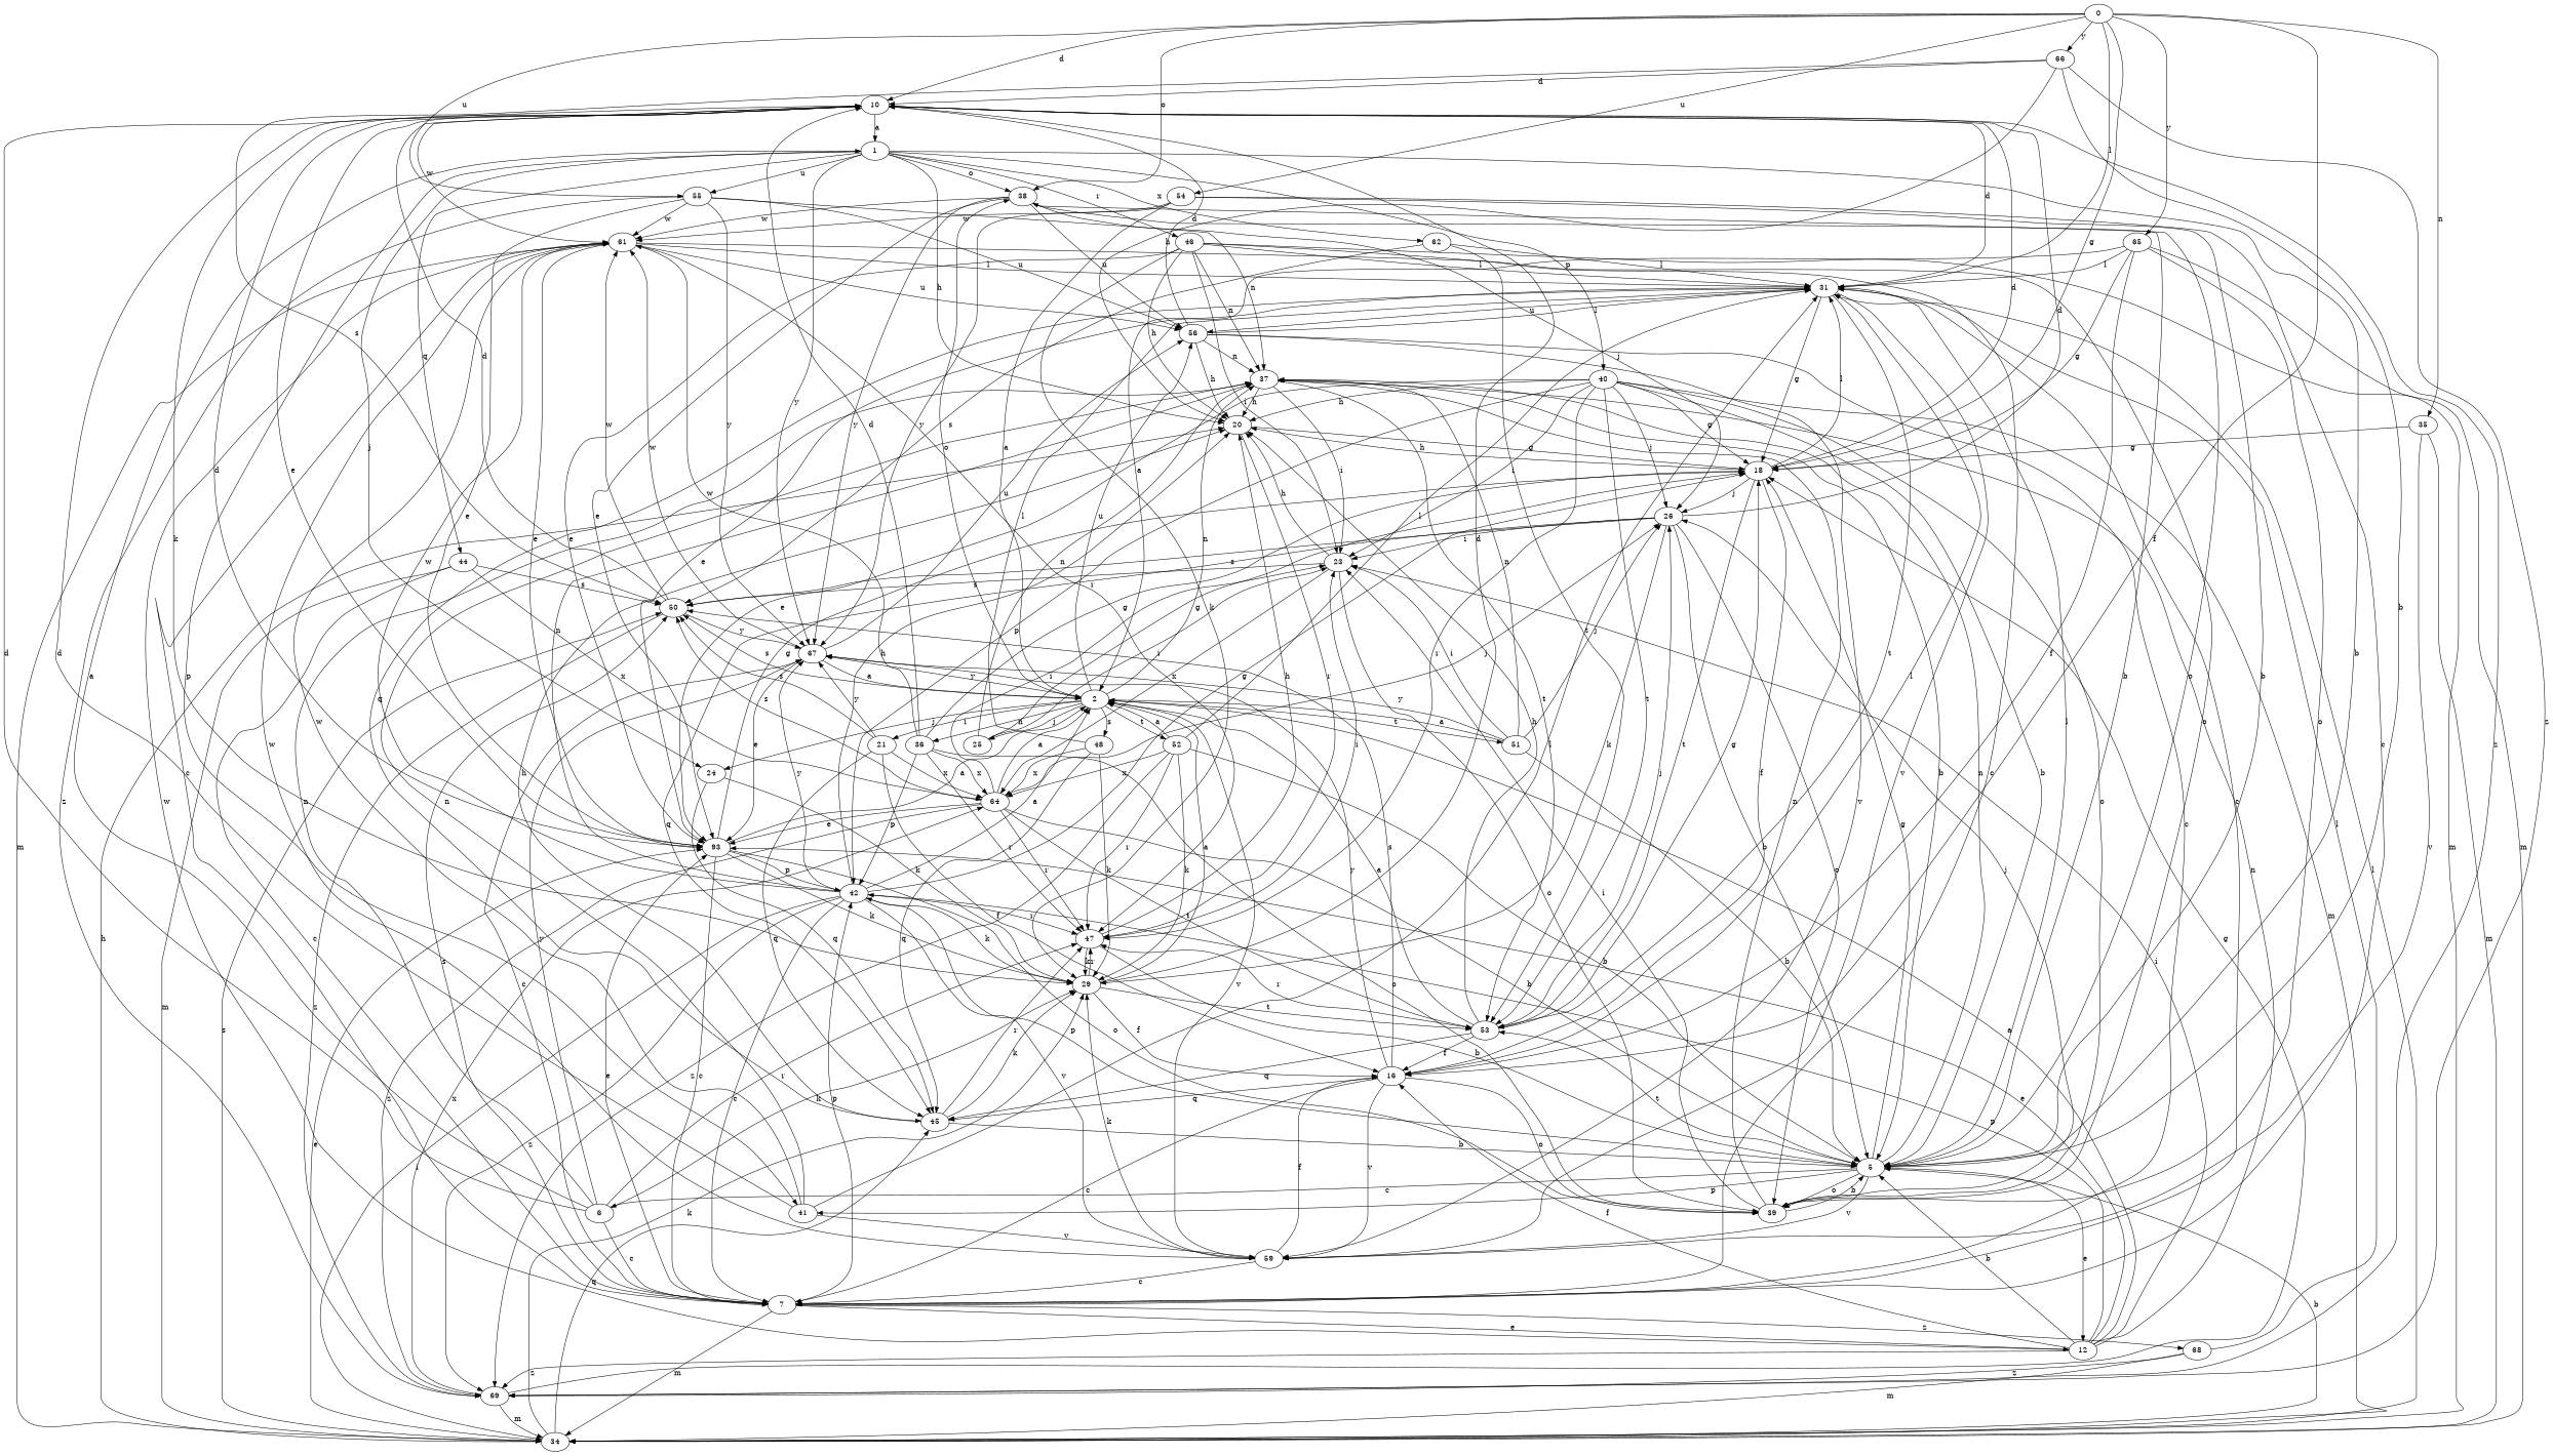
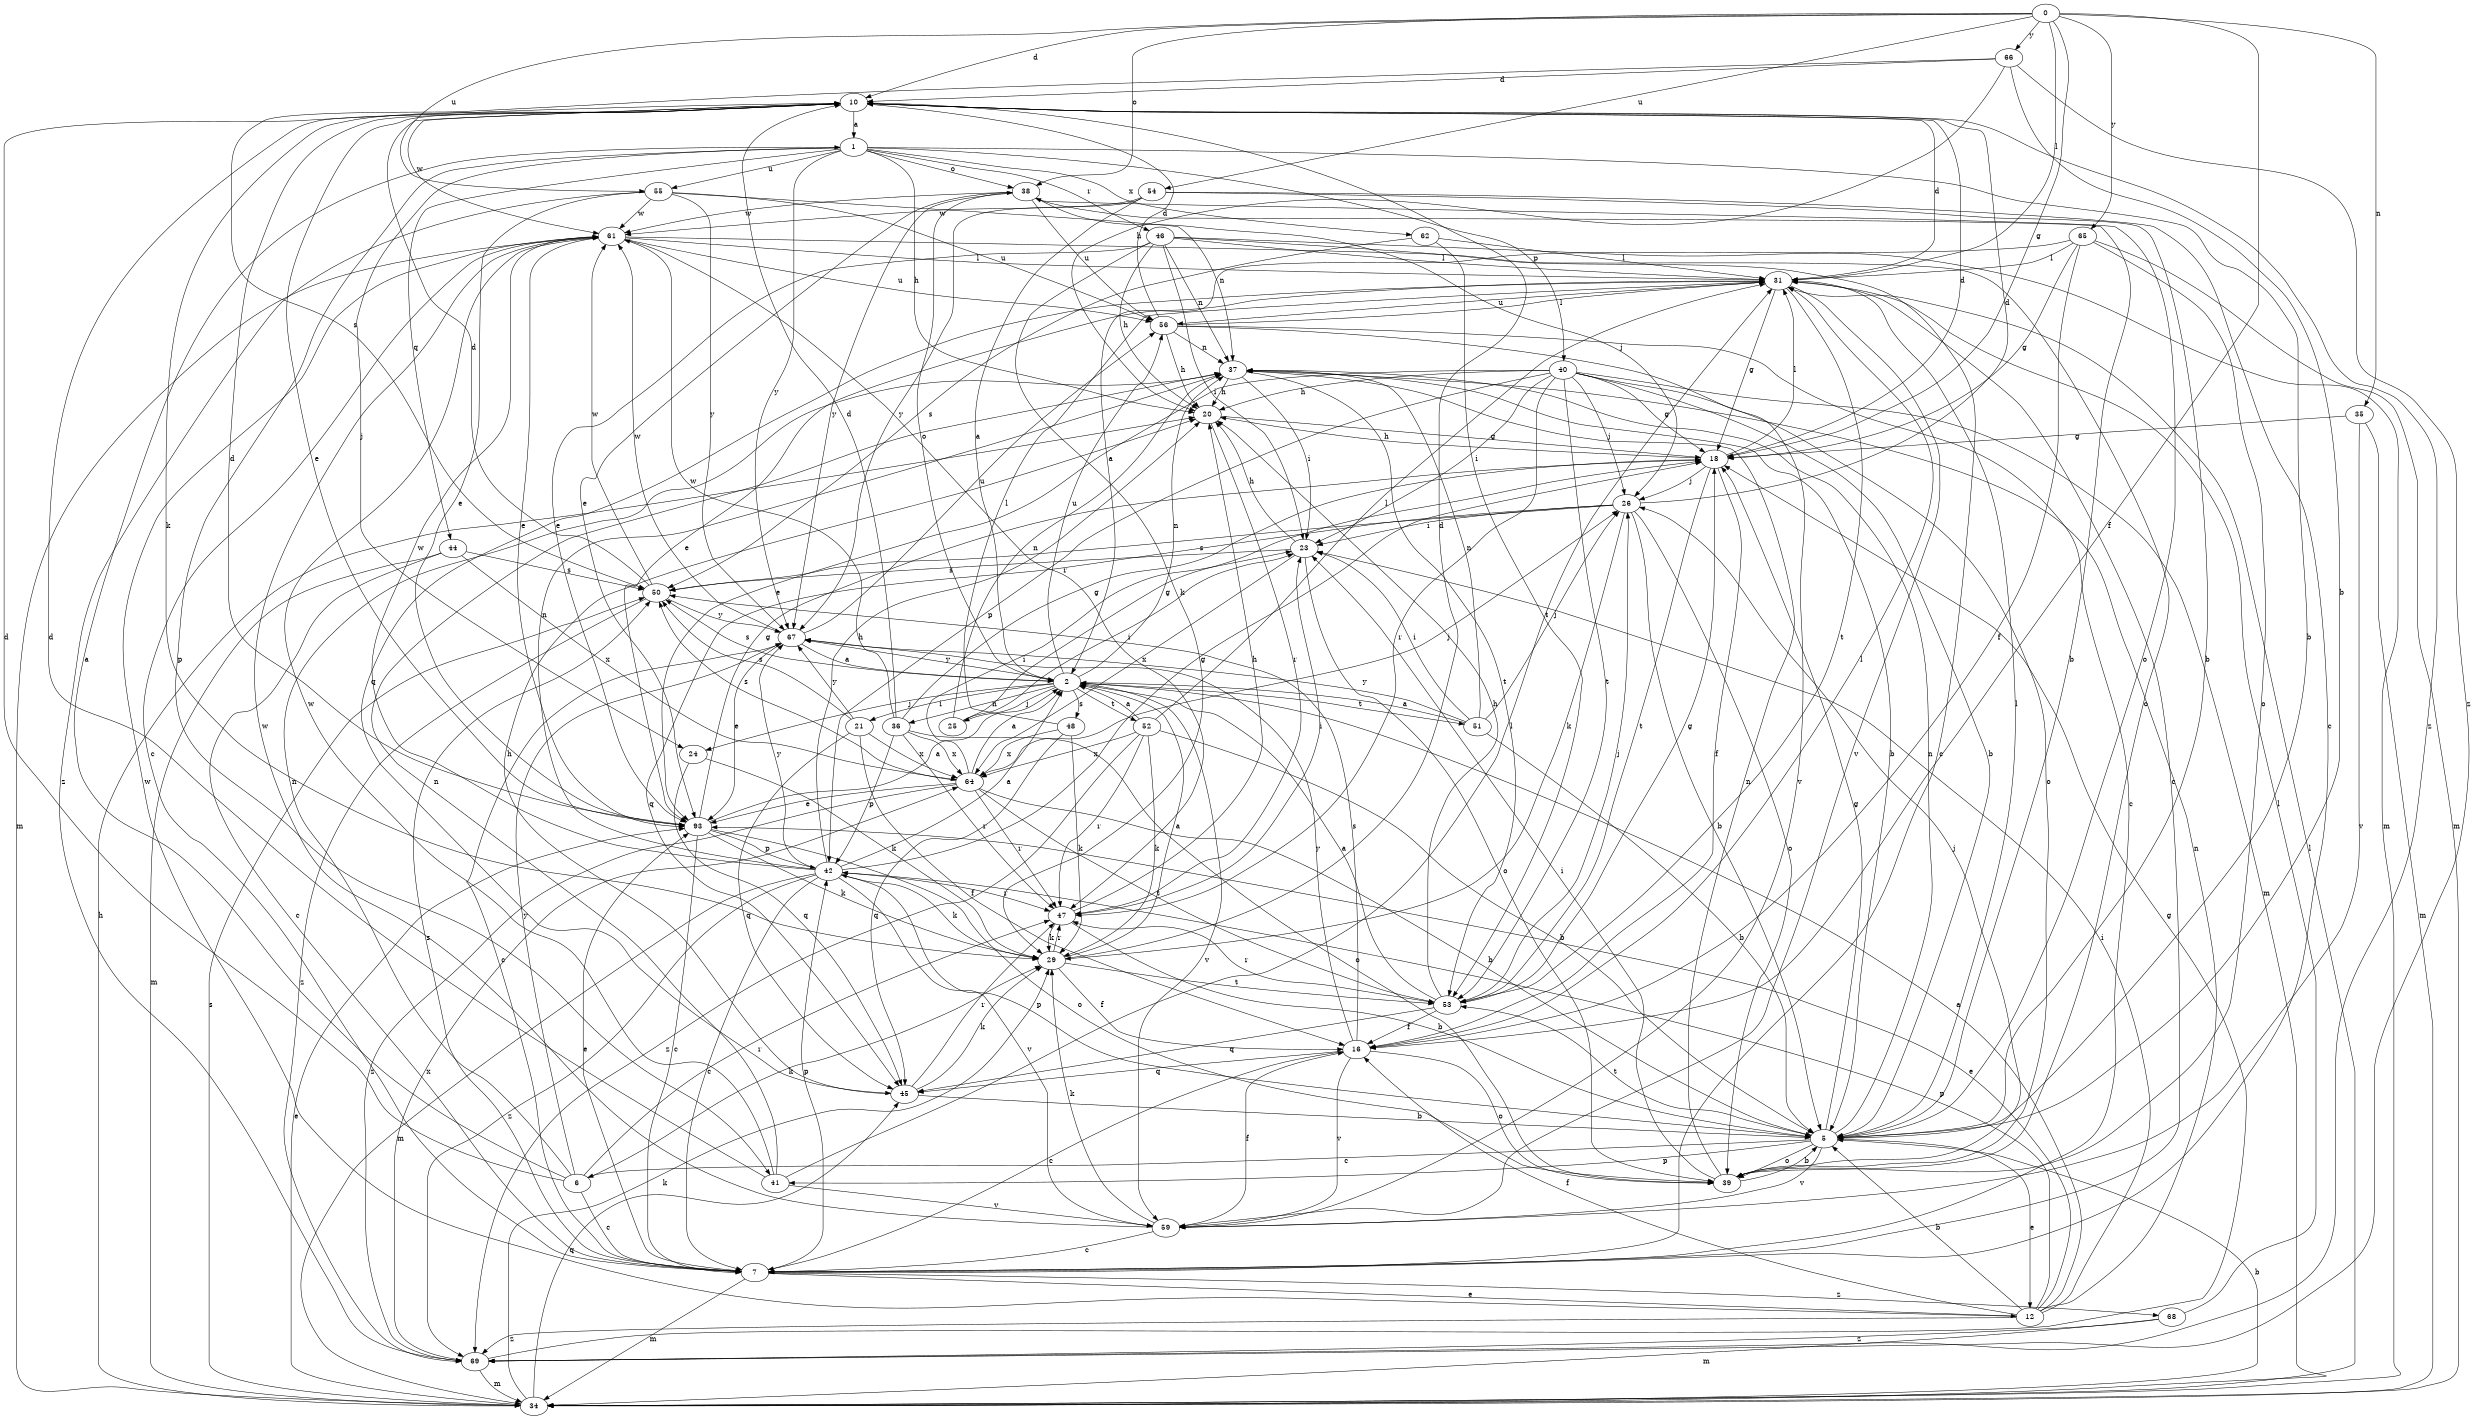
  strict digraph {
    0
    10
    16
    18
    31
    35
    38
    54
    55
    65
    66
    1
    61
    29
    n15 [label=93]
    69
    67
    50
    59
    39
    7
    45
    20
    53
    26
    56
    34
    5
    2
    37
    24
    40
    41
    44
    46
    62
    6
    12
    42
    47
    23
    64
    21
    25
    36
    48
    51
    52
    68
    0 -> 10 [label=d]
    0 -> 16 [label=f]
    0 -> 18 [label=g]
    0 -> 31 [label=l]
    0 -> 35 [label=n]
    0 -> 38 [label=o]
    0 -> 54 [label=u]
    0 -> 55 [label=u]
    0 -> 65 [label=y]
    0 -> 66 [label=y]
    10 -> 1 [label=a]
    10 -> 61 [label=w]
    10 -> 29 [label=k]
    10 -> n15 [label=e]
    10 -> 69 [label=z]
    16 -> 31 [label=l]
    16 -> 67 [label=y]
    16 -> 50 [label=s]
    16 -> 59 [label=v]
    16 -> 39 [label=o]
    16 -> 7 [label=c]
    16 -> 45 [label=q]
    18 -> 10 [label=d]
    18 -> 16 [label=f]
    18 -> 31 [label=l]
    18 -> 20 [label=h]
    18 -> 53 [label=t]
    18 -> 26 [label=j]
    31 -> 10 [label=d]
    31 -> 18 [label=g]
    31 -> n15 [label=e]
    31 -> 59 [label=v]
    31 -> 7 [label=c]
    31 -> 45 [label=q]
    31 -> 53 [label=t]
    31 -> 56 [label=u]
    35 -> 18 [label=g]
    35 -> 59 [label=v]
    35 -> 34 [label=m]
    38 -> 61 [label=w]
    38 -> n15 [label=e]
    38 -> 67 [label=y]
    38 -> 26 [label=j]
    38 -> 56 [label=u]
    38 -> 5 [label=b]
    54 -> 61 [label=w]
    54 -> 67 [label=y]
    54 -> 7 [label=c]
    54 -> 5 [label=b]
    54 -> 2 [label=a]
    55 -> 61 [label=w]
    55 -> n15 [label=e]
    55 -> 69 [label=z]
    55 -> 67 [label=y]
    55 -> 56 [label=u]
    55 -> 37 [label=n]
    65 -> 16 [label=f]
    65 -> 18 [label=g]
    65 -> 31 [label=l]
    65 -> 39 [label=o]
    65 -> 34 [label=m]
    65 -> 2 [label=a]
    66 -> 10 [label=d]
    66 -> 69 [label=z]
    66 -> 50 [label=s]
    66 -> 20 [label=h]
    66 -> 5 [label=b]
    1 -> 38 [label=o]
    1 -> 55 [label=u]
    1 -> 67 [label=y]
    1 -> 20 [label=h]
    1 -> 5 [label=b]
    1 -> 24 [label=j]
    1 -> 40 [label=p]
    1 -> 41 [label=p]
    1 -> 44 [label=q]
    1 -> 46 [label=r]
    1 -> 62 [label=x]
    61 -> 31 [label=l]
    61 -> n15 [label=e]
    61 -> 39 [label=o]
    61 -> 7 [label=c]
    61 -> 56 [label=u]
    61 -> 34 [label=m]
    61 -> 47 [label=r]
    29 -> 10 [label=d]
    29 -> 16 [label=f]
    29 -> 53 [label=t]
    29 -> 2 [label=a]
    29 -> 47 [label=r]
    n15 -> 10 [label=d]
    n15 -> 18 [label=g]
    n15 -> 29 [label=k]
    n15 -> 39 [label=o]
    n15 -> 7 [label=c]
    n15 -> 2 [label=a]
    n15 -> 42 [label=p]
    69 -> 18 [label=g]
    69 -> 34 [label=m]
    69 -> 64 [label=x]
    67 -> 61 [label=w]
    67 -> n15 [label=e]
    67 -> 7 [label=c]
    67 -> 56 [label=u]
    67 -> 2 [label=a]
    50 -> 10 [label=d]
    50 -> 61 [label=w]
    50 -> 69 [label=z]
    50 -> 67 [label=y]
    59 -> 16 [label=f]
    59 -> 61 [label=w]
    59 -> 29 [label=k]
    59 -> 7 [label=c]
    39 -> 26 [label=j]
    39 -> 5 [label=b]
    39 -> 37 [label=n]
    39 -> 23 [label=i]
    7 -> n15 [label=e]
    7 -> 50 [label=s]
    7 -> 34 [label=m]
    7 -> 12 [label=e]
    7 -> 42 [label=p]
    7 -> 68 [label=z]
    45 -> 29 [label=k]
    45 -> 20 [label=h]
    45 -> 5 [label=b]
    45 -> 47 [label=r]
    20 -> 18 [label=g]
    20 -> 47 [label=r]
    53 -> 16 [label=f]
    53 -> 18 [label=g]
    53 -> 45 [label=q]
    53 -> 20 [label=h]
    53 -> 26 [label=j]
    53 -> 2 [label=a]
    53 -> 47 [label=r]
    26 -> 10 [label=d]
    26 -> 29 [label=k]
    26 -> 50 [label=s]
    26 -> 39 [label=o]
    26 -> 45 [label=q]
    26 -> 5 [label=b]
    26 -> 23 [label=i]
    56 -> 10 [label=d]
    56 -> 31 [label=l]
    56 -> 59 [label=v]
    56 -> 7 [label=c]
    56 -> 20 [label=h]
    56 -> 37 [label=n]
    34 -> 31 [label=l]
    34 -> 29 [label=k]
    34 -> n15 [label=e]
    34 -> 50 [label=s]
    34 -> 45 [label=q]
    34 -> 20 [label=h]
    34 -> 5 [label=b]
    5 -> 18 [label=g]
    5 -> 31 [label=l]
    5 -> 38 [label=o]
    5 -> 59 [label=v]
    5 -> 39 [label=o]
    5 -> 53 [label=t]
    5 -> 37 [label=n]
    5 -> 41 [label=p]
    5 -> 6 [label=c]
    5 -> 12 [label=e]
    5 -> 42 [label=p]
    2 -> 38 [label=o]
    2 -> 67 [label=y]
    2 -> 50 [label=s]
    2 -> 59 [label=v]
    2 -> 56 [label=u]
    2 -> 37 [label=n]
    2 -> 24 [label=j]
    2 -> 21 [label=i]
    2 -> 25 [label=j]
    2 -> 36 [label=n]
    2 -> 48 [label=s]
    2 -> 51 [label=t]
    2 -> 52 [label=t]
    37 -> 20 [label=h]
    37 -> 53 [label=t]
    37 -> 5 [label=b]
    37 -> 23 [label=i]
    24 -> 29 [label=k]
    24 -> 45 [label=q]
    40 -> 18 [label=g]
    40 -> n15 [label=e]
    40 -> 39 [label=o]
    40 -> 20 [label=h]
    40 -> 53 [label=t]
    40 -> 26 [label=j]
    40 -> 34 [label=m]
    40 -> 5 [label=b]
    40 -> 42 [label=p]
    40 -> 47 [label=r]
    40 -> 23 [label=i]
    41 -> 10 [label=d]
    41 -> 31 [label=l]
    41 -> 61 [label=w]
    41 -> 59 [label=v]
    41 -> 37 [label=n]
    44 -> 50 [label=s]
    44 -> 7 [label=c]
    44 -> 34 [label=m]
    44 -> 64 [label=x]
    46 -> 31 [label=l]
    46 -> 29 [label=k]
    46 -> n15 [label=e]
    46 -> 7 [label=c]
    46 -> 20 [label=h]
    46 -> 34 [label=m]
    46 -> 37 [label=n]
    46 -> 23 [label=i]
    62 -> 31 [label=l]
    62 -> 50 [label=s]
    62 -> 53 [label=t]
    6 -> 10 [label=d]
    6 -> 1 [label=a]
    6 -> 29 [label=k]
    6 -> 67 [label=y]
    6 -> 7 [label=c]
    6 -> 37 [label=n]
    6 -> 47 [label=r]
    12 -> 16 [label=f]
    12 -> 61 [label=w]
    12 -> n15 [label=e]
    12 -> 69 [label=z]
    12 -> 5 [label=b]
    12 -> 2 [label=a]
    12 -> 37 [label=n]
    12 -> 42 [label=p]
    12 -> 23 [label=i]
    42 -> 18 [label=g]
    42 -> 61 [label=w]
    42 -> 29 [label=k]
    42 -> 69 [label=z]
    42 -> 67 [label=y]
    42 -> 59 [label=v]
    42 -> 7 [label=c]
    42 -> 20 [label=h]
-   42 -> 34 [label=i]
+   42 -> 34 [label=m]
    42 -> 2 [label=a]
    42 -> 37 [label=n]
    42 -> 47 [label=r]
    47 -> 29 [label=k]
    47 -> 20 [label=h]
    47 -> 5 [label=b]
    47 -> 23 [label=i]
    23 -> 50 [label=s]
    23 -> 39 [label=o]
    23 -> 20 [label=h]
    23 -> 64 [label=x]
    64 -> n15 [label=e]
    64 -> 69 [label=z]
    64 -> 50 [label=s]
    64 -> 53 [label=t]
    64 -> 26 [label=j]
    64 -> 5 [label=b]
    64 -> 2 [label=a]
    64 -> 47 [label=r]
    64 -> 23 [label=i]
    21 -> 16 [label=f]
    21 -> 67 [label=y]
    21 -> 50 [label=s]
    21 -> 45 [label=q]
    21 -> 64 [label=x]
    25 -> 18 [label=g]
    25 -> 37 [label=n]
    25 -> 23 [label=i]
    36 -> 10 [label=d]
    36 -> 18 [label=g]
    36 -> 61 [label=w]
    36 -> 39 [label=o]
    36 -> 42 [label=p]
    36 -> 47 [label=r]
    36 -> 64 [label=x]
    48 -> 31 [label=l]
    48 -> 29 [label=k]
    48 -> 45 [label=q]
    48 -> 64 [label=x]
    51 -> 67 [label=y]
    51 -> 26 [label=j]
    51 -> 5 [label=b]
    51 -> 2 [label=a]
    51 -> 37 [label=n]
    51 -> 23 [label=i]
    52 -> 31 [label=l]
    52 -> 29 [label=k]
    52 -> 69 [label=z]
    52 -> 5 [label=b]
    52 -> 2 [label=a]
    52 -> 47 [label=r]
    52 -> 64 [label=x]
    68 -> 31 [label=l]
    68 -> 69 [label=z]
    68 -> 34 [label=m]
  }
